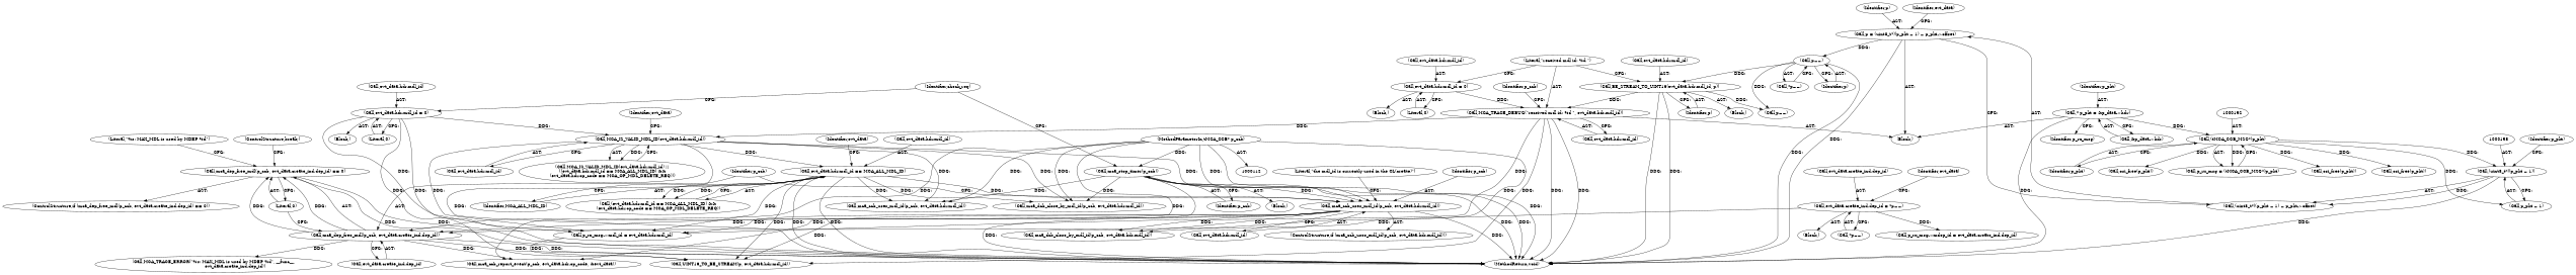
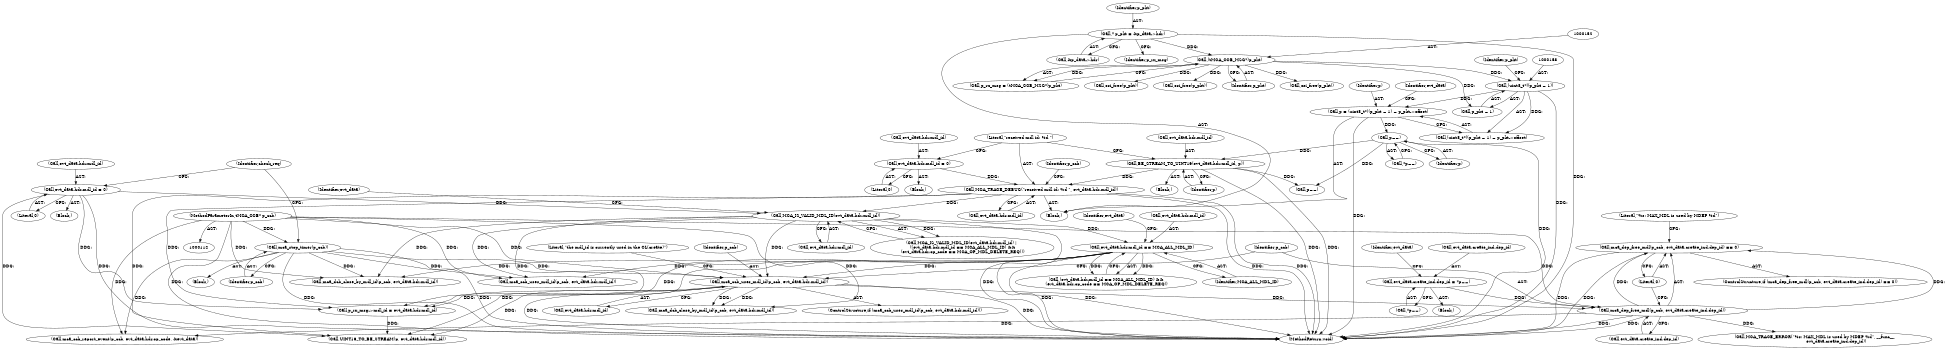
  digraph {
    n1 [label="(Call,mca_dep_free_mdl(p_ccb, evt_data.create_ind.dep_id) == 0)"]
    n2 [label="(MethodReturn,void)"]
    n3 [label="(Literal,0)"]
    n4 [label="(ControlStructure,if (mca_dep_free_mdl(p_ccb, evt_data.create_ind.dep_id) == 0))"]
    n5 [label="(Call,mca_dep_free_mdl(p_ccb, evt_data.create_ind.dep_id))"]
    n6 [label="(Call,MCA_TRACE_ERROR(\"%s: MAX_MDL is used by MDEP %d\", __func__,\n                                evt_data.create_ind.dep_id))"]
    n7 [label="(Call,mca_ccb_report_event(p_ccb, evt_data.hdr.op_code, &evt_data))"]
    n8 [label="(Call,evt_data.create_ind.dep_id)"]
    n9 [label="(Call,mca_ccb_uses_mdl_id(p_ccb, evt_data.hdr.mdl_id))"]
    n10 [label="(Call,p_rx_msg->mdl_id = evt_data.hdr.mdl_id)"]
    n11 [label="(Call,UINT16_TO_BE_STREAM(p, evt_data.hdr.mdl_id))"]
    n12 [label="(Call,mca_dcb_close_by_mdl_id(p_ccb, evt_data.hdr.mdl_id))"]
    n13 [label="(ControlStructure,if (mca_ccb_uses_mdl_id(p_ccb, evt_data.hdr.mdl_id)))"]
    n14 [label="(Call,evt_data.hdr.mdl_id)"]
    n15 [label="(Call,mca_stop_timer(p_ccb))"]
    n16 [label="(Block,)"]
    n17 [label="(Call,mca_ccb_uses_mdl_id(p_ccb, evt_data.hdr.mdl_id))"]
    n18 [label="(Identifier,p_ccb)"]
    n19 [label="(Call,mca_dcb_close_by_mdl_id(p_ccb, evt_data.hdr.mdl_id))"]
    n20 [label="(MethodParameterIn,tMCA_CCB* p_ccb)"]
    1000112
    n22 [label="(Call,MCA_IS_VALID_MDL_ID(evt_data.hdr.mdl_id))"]
    n23 [label="(Call,evt_data.hdr.mdl_id == MCA_ALL_MDL_ID)"]
    n24 [label="(Call,evt_data.hdr.mdl_id)"]
    n25 [label="(Call,MCA_IS_VALID_MDL_ID(evt_data.hdr.mdl_id) ||\n ((evt_data.hdr.mdl_id == MCA_ALL_MDL_ID) &&\n (evt_data.hdr.op_code == MCA_OP_MDL_DELETE_REQ)))"]
    n26 [label="(Identifier,MCA_ALL_MDL_ID)"]
    n27 [label="(Call,(evt_data.hdr.mdl_id == MCA_ALL_MDL_ID) &&\n (evt_data.hdr.op_code == MCA_OP_MDL_DELETE_REQ))"]
    n28 [label="(Call,evt_data.hdr.mdl_id = 0)"]
    n29 [label="(Literal,0)"]
    n30 [label="(Block,)"]
    n31 [label="(Call,MCA_TRACE_DEBUG(\"received mdl id: %d \", evt_data.hdr.mdl_id))"]
    n32 [label="(Call,evt_data.hdr.mdl_id)"]
    n33 [label="(Block,)"]
    n34 [label="(Call,BE_STREAM_TO_UINT16(evt_data.hdr.mdl_id, p))"]
    n35 [label="(Call,p++)"]
    n36 [label="(Block,)"]
    n37 [label="(Identifier,p)"]
    n38 [label="(Call,p++)"]
    n39 [label="(Call,*p++)"]
    n40 [label="(Identifier,p)"]
    n41 [label="(Call,p = (uint8_t*)(p_pkt + 1) + p_pkt->offset)"]
    n42 [label="(Call,(uint8_t*)(p_pkt + 1) + p_pkt->offset)"]
    n43 [label="(Call,(uint8_t*)(p_pkt + 1))"]
    n44 [label="(Call,p_pkt + 1)"]
    n45 [label="(Call,(tMCA_CCB_MSG*)p_pkt)"]
    n46 [label="(Call,p_rx_msg = (tMCA_CCB_MSG*)p_pkt)"]
    n47 [label="(Call,osi_free(p_pkt))"]
    n48 [label="(Call,osi_free(p_pkt))"]
    n49 [label="(Identifier,p_pkt)"]
    n50 [label="(Call,osi_free(p_pkt))"]
    n51 [label="(Call,* p_pkt = &p_data->hdr)"]
    n52 [label="(Call,&p_data->hdr)"]
    n53 [label="(Identifier,p_rx_msg)"]
    n54 [label="(Call,evt_data.hdr.mdl_id = 0)"]
    n55 [label="(Literal,0)"]
    n56 [label="(Block,)"]
    n57 [label="(Call,evt_data.create_ind.dep_id = *p++)"]
    n58 [label="(Block,)"]
    n59 [label="(Call,*p++)"]
-   n60 [label="(Call,p_rx_msg->mdep_id = evt_data.create_ind.dep_id)"]
    n61 [label="(Identifier,p_ccb)"]
    n62 [label="(Call,evt_data.create_ind.dep_id)"]
    n63 [label="(Identifier,p_pkt)"]
    n64 [label="(Identifier,p_ccb)"]
    n65 [label="(Identifier,p_pkt)"]
    n66 [label="(Identifier,evt_data)"]
-   n67 [label="(ControlStructure,break;)"]
    n68 [label="(Call,evt_data.hdr.mdl_id)"]
    n69 [label="(Call,evt_data.hdr.mdl_id)"]
    n70 [label="(Identifier,evt_data)"]
    n71 [label="(Literal,\"received mdl id: %d \")"]
    n72 [label="(Identifier,check_req)"]
    n73 [label="(Identifier,p)"]
    n74 [label="(Identifier,evt_data)"]
    n75 [label="(Identifier,evt_data)"]
    n76 [label="(Call,evt_data.hdr.mdl_id)"]
    n77 [label="(Literal,\"the mdl_id is currently used in the CL(create)\")"]
    n78 [label="(Literal,\"%s: MAX_MDL is used by MDEP %d\")"]
    n79 [label="(Call,evt_data.hdr.mdl_id)"]
    n80 [label="(Identifier,p_ccb)"]
    1000158
    1000152
    n1 -> n2 [label="DDG: "]
    n1 -> n2 [label="DDG: "]
    n1 -> n3 [label="CFG: "]
    n1 -> n4 [label="AST: "]
    n3 -> n1 [label="AST: "]
    n3 -> n5 [label="CFG: "]
    n5 -> n1 [label="AST: "]
    n5 -> n1 [label="DDG: "]
    n5 -> n1 [label="DDG: "]
    n5 -> n2 [label="DDG: "]
    n5 -> n2 [label="DDG: "]
    n5 -> n6 [label="DDG: "]
    n5 -> n7 [label="DDG: "]
    n5 -> n8 [label="CFG: "]
    n8 -> n5 [label="AST: "]
    n9 -> n2 [label="DDG: "]
    n9 -> n2 [label="DDG: "]
    n9 -> n5 [label="DDG: "]
    n9 -> n10 [label="DDG: "]
    n9 -> n11 [label="DDG: "]
    n9 -> n12 [label="DDG: "]
    n9 -> n12 [label="DDG: "]
    n9 -> n13 [label="AST: "]
    n9 -> n14 [label="CFG: "]
    n10 -> n11 [label="DDG: "]
    n14 -> n9 [label="AST: "]
    n15 -> n2 [label="DDG: "]
    n15 -> n2 [label="DDG: "]
    n15 -> n7 [label="DDG: "]
    n15 -> n9 [label="DDG: "]
    n15 -> n16 [label="AST: "]
    n15 -> n17 [label="DDG: "]
    n15 -> n18 [label="CFG: "]
    n15 -> n19 [label="DDG: "]
    n18 -> n15 [label="AST: "]
    n20 -> n2 [label="DDG: "]
    n20 -> n5 [label="DDG: "]
    n20 -> n7 [label="DDG: "]
    n20 -> n9 [label="DDG: "]
    n20 -> n12 [label="DDG: "]
    n20 -> n15 [label="DDG: "]
    n20 -> n17 [label="DDG: "]
    n20 -> n19 [label="DDG: "]
    n20 -> 1000112 [label="AST: "]
    n22 -> n2 [label="DDG: "]
    n22 -> n9 [label="DDG: "]
    n22 -> n10 [label="DDG: "]
    n22 -> n17 [label="DDG: "]
    n22 -> n19 [label="DDG: "]
    n22 -> n23 [label="DDG: "]
    n22 -> n24 [label="CFG: "]
    n22 -> n25 [label="AST: "]
    n22 -> n25 [label="DDG: "]
    n23 -> n2 [label="DDG: "]
    n23 -> n2 [label="DDG: "]
    n23 -> n9 [label="DDG: "]
    n23 -> n10 [label="DDG: "]
    n23 -> n11 [label="DDG: "]
    n23 -> n17 [label="DDG: "]
    n23 -> n19 [label="DDG: "]
    n23 -> n26 [label="CFG: "]
    n23 -> n27 [label="AST: "]
    n23 -> n27 [label="DDG: "]
    n23 -> n27 [label="DDG: "]
    n24 -> n22 [label="AST: "]
    n25 -> n22 [label="CFG: "]
    n26 -> n23 [label="AST: "]
    n27 -> n23 [label="CFG: "]
    n28 -> n2 [label="DDG: "]
    n28 -> n10 [label="DDG: "]
    n28 -> n11 [label="DDG: "]
    n28 -> n22 [label="DDG: "]
    n28 -> n29 [label="CFG: "]
    n28 -> n30 [label="AST: "]
    n29 -> n28 [label="AST: "]
    n31 -> n2 [label="DDG: "]
    n31 -> n2 [label="DDG: "]
    n31 -> n10 [label="DDG: "]
    n31 -> n11 [label="DDG: "]
    n31 -> n22 [label="DDG: "]
    n31 -> n32 [label="CFG: "]
    n31 -> n33 [label="AST: "]
    n32 -> n31 [label="AST: "]
    n34 -> n2 [label="DDG: "]
    n34 -> n2 [label="DDG: "]
    n34 -> n31 [label="DDG: "]
    n34 -> n35 [label="DDG: "]
    n34 -> n36 [label="AST: "]
    n34 -> n37 [label="CFG: "]
    n37 -> n34 [label="AST: "]
    n38 -> n2 [label="DDG: "]
    n38 -> n34 [label="DDG: "]
    n38 -> n35 [label="DDG: "]
    n38 -> n39 [label="AST: "]
    n38 -> n40 [label="CFG: "]
    n39 -> n38 [label="CFG: "]
    n40 -> n38 [label="AST: "]
    n41 -> n2 [label="DDG: "]
    n41 -> n33 [label="AST: "]
    n41 -> n38 [label="DDG: "]
    n41 -> n42 [label="CFG: "]
    n42 -> n41 [label="AST: "]
    n43 -> n2 [label="DDG: "]
+   n43 -> n41 [label="DDG: "]
    n43 -> n42 [label="AST: "]
    n43 -> n42 [label="DDG: "]
-   n43 -> n44 [label="CFG: "]
+   n43 -> n44 [label="AST: "]
    n44 -> n43 [label="AST: "]
    n45 -> n43 [label="DDG: "]
    n45 -> n44 [label="DDG: "]
    n45 -> n46 [label="AST: "]
    n45 -> n46 [label="DDG: "]
    n45 -> n47 [label="DDG: "]
    n45 -> n48 [label="DDG: "]
    n45 -> n49 [label="CFG: "]
    n45 -> n50 [label="DDG: "]
    n46 -> n45 [label="CFG: "]
    n49 -> n45 [label="AST: "]
    n51 -> n2 [label="DDG: "]
    n51 -> n33 [label="AST: "]
    n51 -> n45 [label="DDG: "]
    n51 -> n52 [label="CFG: "]
    n51 -> n53 [label="CFG: "]
    n52 -> n51 [label="AST: "]
    n54 -> n31 [label="DDG: "]
    n54 -> n55 [label="CFG: "]
    n54 -> n56 [label="AST: "]
    n55 -> n54 [label="AST: "]
    n57 -> n5 [label="DDG: "]
    n57 -> n58 [label="AST: "]
    n57 -> n59 [label="CFG: "]
-   n57 -> n60 [label="DDG: "]
    n59 -> n57 [label="AST: "]
    n61 -> n31 [label="CFG: "]
    n62 -> n57 [label="AST: "]
    n63 -> n51 [label="AST: "]
    n64 -> n5 [label="AST: "]
    n64 -> n9 [label="CFG: "]
    n65 -> n43 [label="CFG: "]
    n66 -> n57 [label="CFG: "]
-   n67 -> n1 [label="CFG: "]
    n68 -> n54 [label="AST: "]
    n69 -> n23 [label="AST: "]
    n70 -> n23 [label="CFG: "]
    n71 -> n31 [label="AST: "]
    n71 -> n34 [label="CFG: "]
    n71 -> n54 [label="CFG: "]
    n72 -> n15 [label="CFG: "]
    n72 -> n28 [label="CFG: "]
    n73 -> n41 [label="AST: "]
    n74 -> n22 [label="CFG: "]
    n75 -> n41 [label="CFG: "]
    n76 -> n34 [label="AST: "]
    n77 -> n9 [label="CFG: "]
    n78 -> n1 [label="CFG: "]
    n79 -> n28 [label="AST: "]
    n80 -> n9 [label="AST: "]
    1000158 -> n43 [label="AST: "]
    1000152 -> n45 [label="AST: "]
  }
